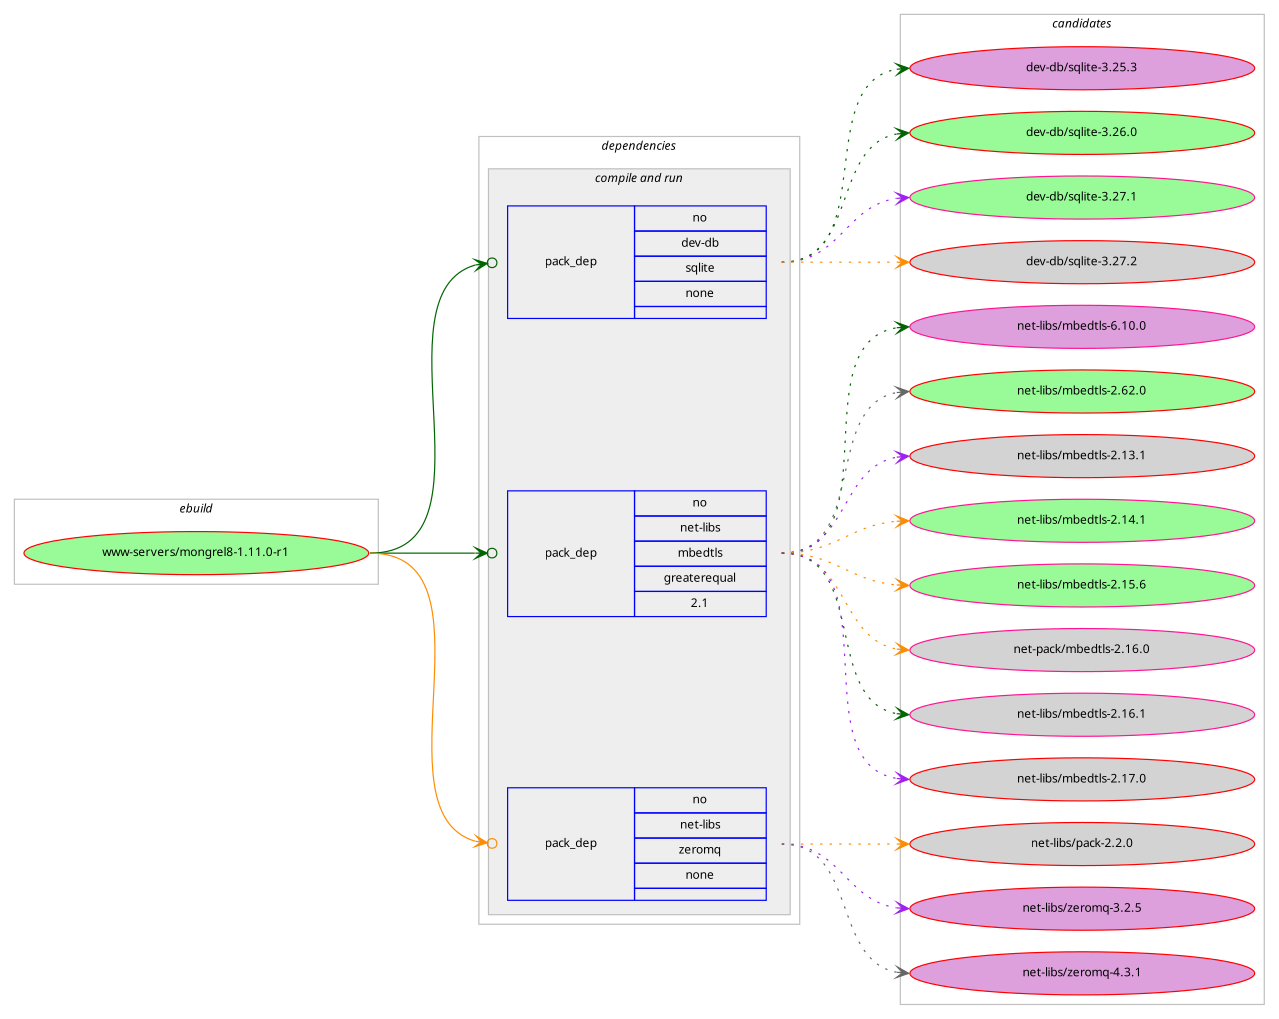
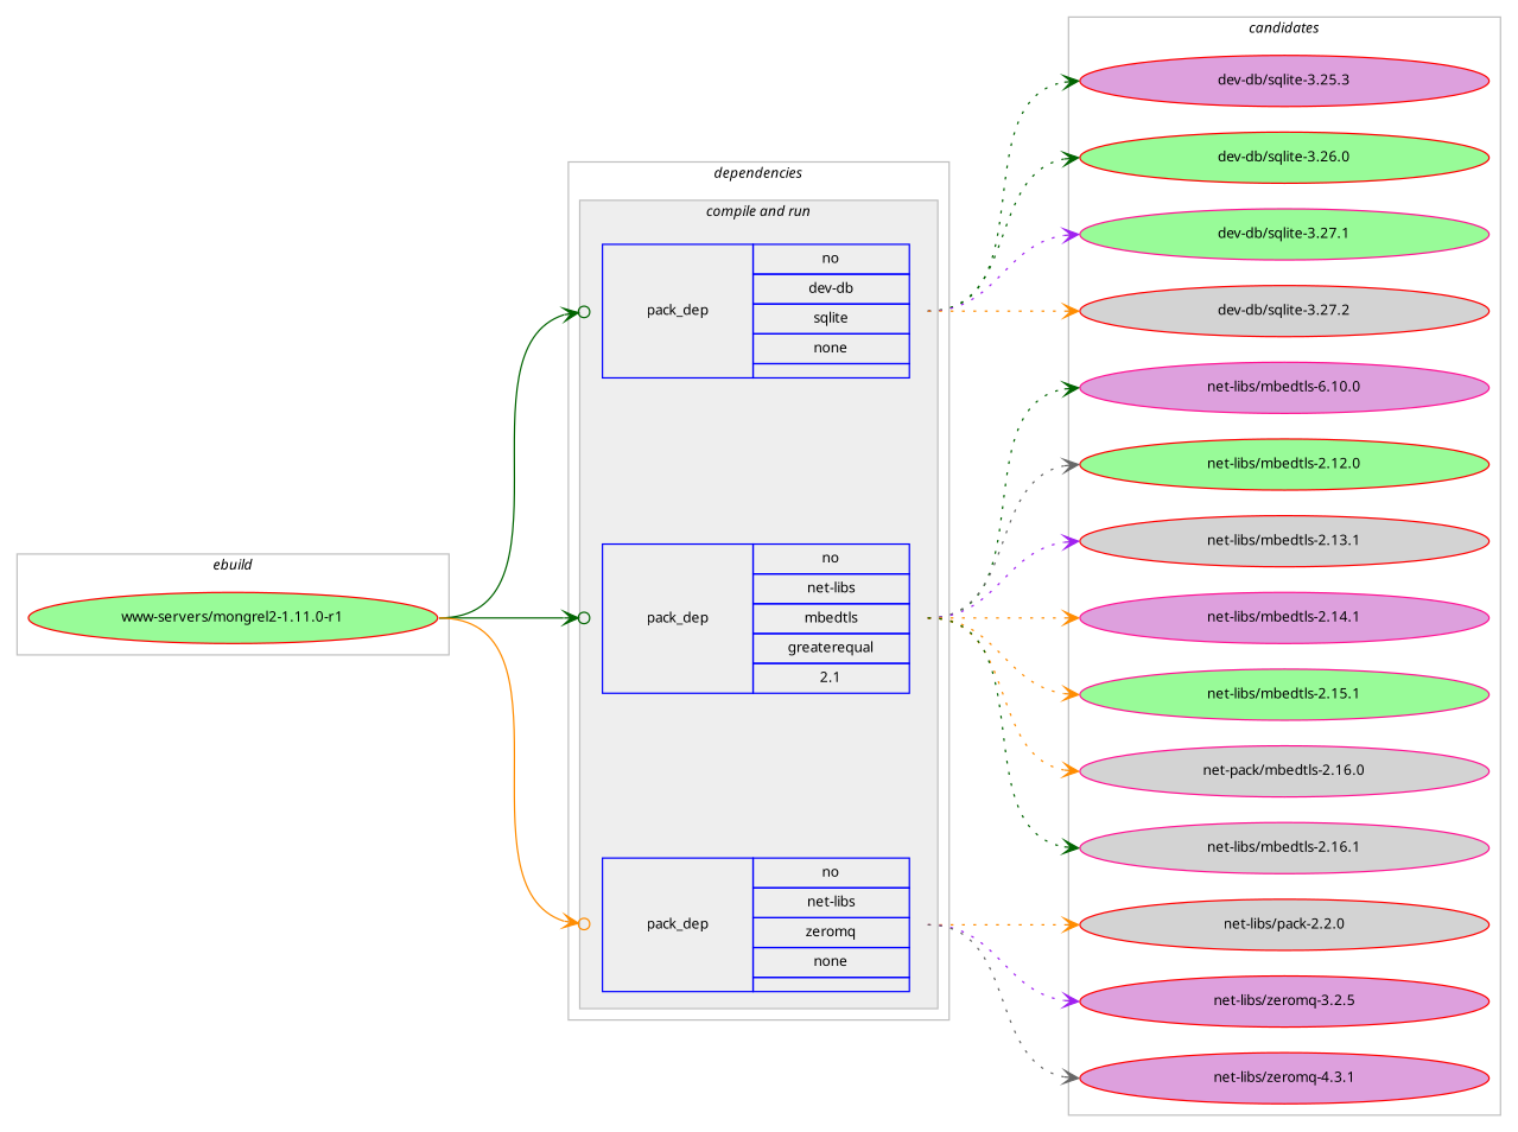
  digraph {
    compound=true
    concentrate=true
    fontname="Noto Sans"
    fontsize=10
    newrank=true
    rankdir=LR
    ranksep=1.5
    node [color=red fillcolor=palegreen fontname="Noto Sans" fontsize=10 style=filled]
    edge [arrowhead=vee color=darkgreen fontname="Noto Sans" headport=w style=dotted tailport=e weight=100]
-   n1 [label="www-servers/mongrel8-1.11.0-r1" width=4]
+   n1 [label="www-servers/mongrel2-1.11.0-r1" width=4]
    n2 [color=blue label=<<TABLE BORDER="0" CELLBORDER="1" CELLSPACING="0" CELLPADDING="4" WIDTH="220"><TR><TD ROWSPAN="6" CELLPADDING="30">pack_dep</TD></TR><TR><TD WIDTH="110">no</TD></TR><TR><TD>dev-db</TD></TR><TR><TD>sqlite</TD></TR><TR><TD>none</TD></TR><TR><TD></TD></TR></TABLE>> shape=none fillcolor="" style=""]
    n3 [color=blue label=<<TABLE BORDER="0" CELLBORDER="1" CELLSPACING="0" CELLPADDING="4" WIDTH="220"><TR><TD ROWSPAN="6" CELLPADDING="30">pack_dep</TD></TR><TR><TD WIDTH="110">no</TD></TR><TR><TD>net-libs</TD></TR><TR><TD>mbedtls</TD></TR><TR><TD>greaterequal</TD></TR><TR><TD>2.1</TD></TR></TABLE>> shape=none fillcolor="" style=""]
    n4 [color=blue label=<<TABLE BORDER="0" CELLBORDER="1" CELLSPACING="0" CELLPADDING="4" WIDTH="220"><TR><TD ROWSPAN="6" CELLPADDING="30">pack_dep</TD></TR><TR><TD WIDTH="110">no</TD></TR><TR><TD>net-libs</TD></TR><TR><TD>zeromq</TD></TR><TR><TD>none</TD></TR><TR><TD></TD></TR></TABLE>> shape=none fillcolor="" style=""]
    n5 [fillcolor=plum label="dev-db/sqlite-3.25.3" width=4]
    n6 [label="dev-db/sqlite-3.26.0" width=4]
    n7 [color=deeppink label="dev-db/sqlite-3.27.1" width=4]
    n8 [fillcolor=lightgrey label="dev-db/sqlite-3.27.2" width=4]
    n9 [color=deeppink fillcolor=plum label="net-libs/mbedtls-6.10.0" width=4]
-   n10 [label="net-libs/mbedtls-2.62.0" width=4]
+   n10 [label="net-libs/mbedtls-2.12.0" width=4]
    n11 [fillcolor=lightgrey label="net-libs/mbedtls-2.13.1" width=4]
-   n12 [color=deeppink label="net-libs/mbedtls-2.14.1" width=4]
-   n13 [color=deeppink label="net-libs/mbedtls-2.15.6" width=4]
+   n12 [color=deeppink fillcolor=plum label="net-libs/mbedtls-2.14.1" width=4]
+   n13 [color=deeppink label="net-libs/mbedtls-2.15.1" width=4]
    n14 [color=deeppink fillcolor=lightgrey label="net-pack/mbedtls-2.16.0" width=4]
    n15 [color=deeppink fillcolor=lightgrey label="net-libs/mbedtls-2.16.1" width=4]
-   n16 [fillcolor=lightgrey label="net-libs/mbedtls-2.17.0" width=4]
    n17 [fillcolor=lightgrey label="net-libs/pack-2.2.0" width=4]
    n18 [fillcolor=plum label="net-libs/zeromq-3.2.5" width=4]
    n19 [fillcolor=plum label="net-libs/zeromq-4.3.1" width=4]
    subgraph cluster_1 {
      color=gray
      label=<<i>ebuild</i>>
      rank=same
      n1
    }
    subgraph cluster_2 {
      color=gray
      label=<<i>dependencies</i>>
      subgraph cluster_3 {
        color=gray
        fillcolor="#eeeeee"
        label=<<i>compile</i>>
        style=filled
      }
      subgraph cluster_4 {
        color=gray
        fillcolor="#eeeeee"
        label=<<i>compile and run</i>>
        style=filled
        subgraph sub_5 {
          color=gray
          fillcolor="#eeeeee"
          label=<<i>compile and run</i>>
          style=filled
          n2
        }
        subgraph sub_6 {
          color=gray
          fillcolor="#eeeeee"
          label=<<i>compile and run</i>>
          style=filled
          n3
        }
        subgraph sub_7 {
          color=gray
          fillcolor="#eeeeee"
          label=<<i>compile and run</i>>
          style=filled
          n4
        }
      }
      subgraph cluster_8 {
        color=gray
        fillcolor="#eeeeee"
        label=<<i>run</i>>
        style=filled
      }
    }
    subgraph cluster_9 {
      color=gray
      label=<<i>candidates</i>>
      rank=same
      subgraph sub_10 {
        color=black
        label=<<i>candidates</i>>
        nodesep=1
        rank=same
        n5
        n6
        n7
        n8
      }
      subgraph sub_11 {
        color=black
        label=<<i>candidates</i>>
        nodesep=1
        rank=same
        n9
        n10
        n11
        n12
        n13
        n14
        n15
-       n16
      }
      subgraph sub_12 {
        color=black
        label=<<i>candidates</i>>
        nodesep=1
        rank=same
        n17
        n18
        n19
      }
    }
    n1 -> n2 [arrowhead=odotvee style=solid weight=20]
    n1 -> n3 [arrowhead=odotvee style=solid weight=20]
    n1 -> n4 [arrowhead=odotvee color=darkorange style=solid weight=20]
    n2 -> n5
    n2 -> n6
    n2 -> n7 [color=purple]
    n2 -> n8 [color=darkorange]
    n3 -> n9
    n3 -> n10 [color=gray40]
    n3 -> n11 [color=purple]
    n3 -> n12 [color=darkorange]
    n3 -> n13 [color=darkorange]
    n3 -> n14 [color=darkorange]
    n3 -> n15
-   n3 -> n16 [color=purple]
    n4 -> n17 [color=darkorange]
    n4 -> n18 [color=purple]
    n4 -> n19 [color=gray40]
  }
